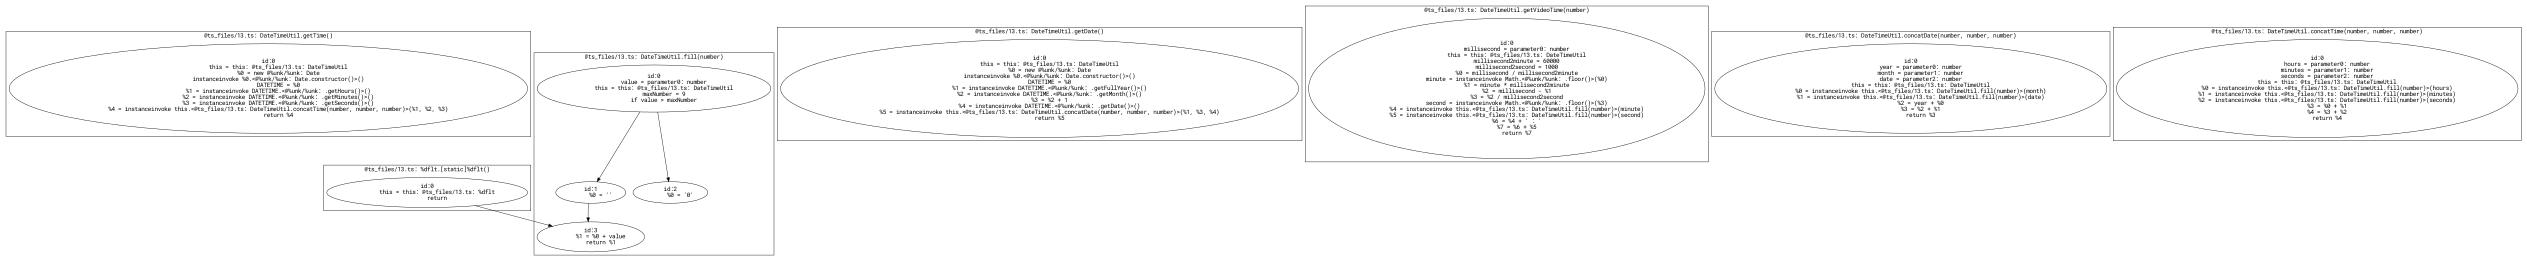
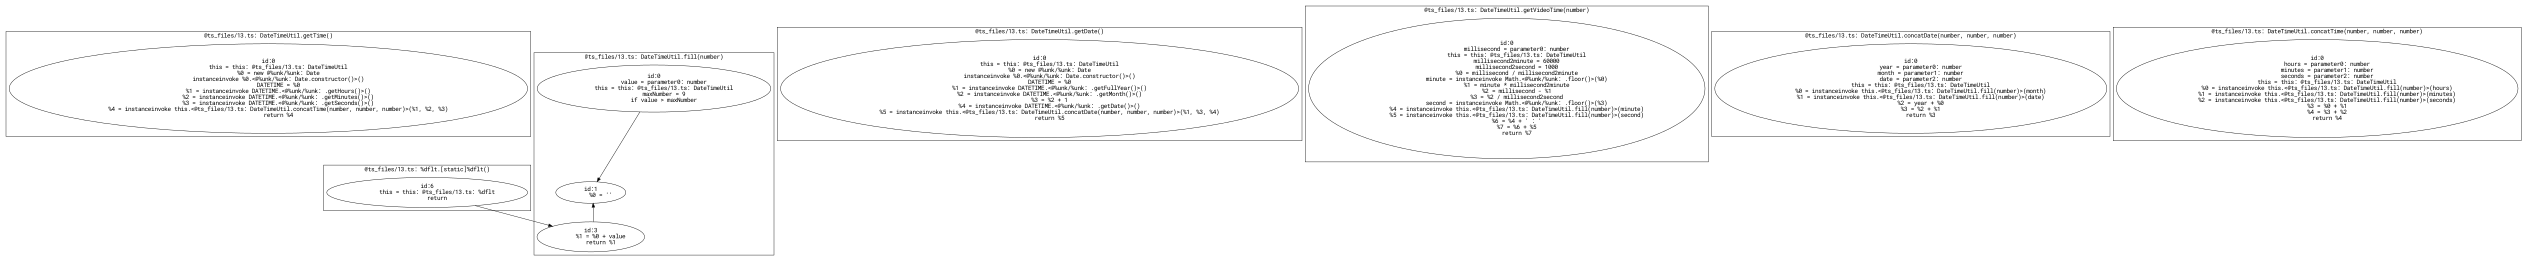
  digraph {
    fontname="Roboto Mono"
    node [fontname="Roboto Mono"]
    edge [fontname="Roboto Mono"]
    n1 [label="id:0\n      this = this: @ts_files/13.ts: DateTimeUtil\n      %0 = new @%unk/%unk: Date\n      instanceinvoke %0.<@%unk/%unk: Date.constructor()>()\n      DATETIME = %0\n      %1 = instanceinvoke DATETIME.<@%unk/%unk: .getHours()>()\n      %2 = instanceinvoke DATETIME.<@%unk/%unk: .getMinutes()>()\n      %3 = instanceinvoke DATETIME.<@%unk/%unk: .getSeconds()>()\n      %4 = instanceinvoke this.<@ts_files/13.ts: DateTimeUtil.concatTime(number, number, number)>(%1, %2, %3)\n      return %4"]
-   n2 [label="id:0\n      this = this: @ts_files/13.ts: %dflt\n      return"]
+   n2 [label="id:6\n      this = this: @ts_files/13.ts: %dflt\n      return"]
    n3 [label="id:0\n      this = this: @ts_files/13.ts: DateTimeUtil\n      %0 = new @%unk/%unk: Date\n      instanceinvoke %0.<@%unk/%unk: Date.constructor()>()\n      DATETIME = %0\n      %1 = instanceinvoke DATETIME.<@%unk/%unk: .getFullYear()>()\n      %2 = instanceinvoke DATETIME.<@%unk/%unk: .getMonth()>()\n      %3 = %2 + 1\n      %4 = instanceinvoke DATETIME.<@%unk/%unk: .getDate()>()\n      %5 = instanceinvoke this.<@ts_files/13.ts: DateTimeUtil.concatDate(number, number, number)>(%1, %3, %4)\n      return %5"]
    n4 [label="id:0\n      value = parameter0: number\n      this = this: @ts_files/13.ts: DateTimeUtil\n      maxNumber = 9\n      if value > maxNumber"]
    n5 [label="id:1\n      %0 = ''"]
-   n6 [label="id:2\n      %0 = '0'"]
    n7 [label="id:3\n      %1 = %0 + value\n      return %1"]
    n8 [label="id:0\n      millisecond = parameter0: number\n      this = this: @ts_files/13.ts: DateTimeUtil\n      millisecond2minute = 60000\n      millisecond2second = 1000\n      %0 = millisecond / millisecond2minute\n      minute = instanceinvoke Math.<@%unk/%unk: .floor()>(%0)\n      %1 = minute * millisecond2minute\n      %2 = millisecond - %1\n      %3 = %2 / millisecond2second\n      second = instanceinvoke Math.<@%unk/%unk: .floor()>(%3)\n      %4 = instanceinvoke this.<@ts_files/13.ts: DateTimeUtil.fill(number)>(minute)\n      %5 = instanceinvoke this.<@ts_files/13.ts: DateTimeUtil.fill(number)>(second)\n      %6 = %4 + ' : '\n      %7 = %6 + %5\n      return %7"]
    n9 [label="id:0\n      year = parameter0: number\n      month = parameter1: number\n      date = parameter2: number\n      this = this: @ts_files/13.ts: DateTimeUtil\n      %0 = instanceinvoke this.<@ts_files/13.ts: DateTimeUtil.fill(number)>(month)\n      %1 = instanceinvoke this.<@ts_files/13.ts: DateTimeUtil.fill(number)>(date)\n      %2 = year + %0\n      %3 = %2 + %1\n      return %3"]
    n10 [label="id:0\n      hours = parameter0: number\n      minutes = parameter1: number\n      seconds = parameter2: number\n      this = this: @ts_files/13.ts: DateTimeUtil\n      %0 = instanceinvoke this.<@ts_files/13.ts: DateTimeUtil.fill(number)>(hours)\n      %1 = instanceinvoke this.<@ts_files/13.ts: DateTimeUtil.fill(number)>(minutes)\n      %2 = instanceinvoke this.<@ts_files/13.ts: DateTimeUtil.fill(number)>(seconds)\n      %3 = %0 + %1\n      %4 = %3 + %2\n      return %4"]
    subgraph cluster_1 {
      label="@ts_files/13.ts: DateTimeUtil.getTime()"
      n1
    }
    subgraph cluster_2 {
      label="@ts_files/13.ts: %dflt.[static]%dflt()"
      n2
    }
    subgraph cluster_3 {
      label="@ts_files/13.ts: DateTimeUtil.getDate()"
      n3
    }
    subgraph cluster_4 {
      label="@ts_files/13.ts: DateTimeUtil.fill(number)"
      n4
      n5
-     n6
      n7
    }
    subgraph cluster_5 {
      label="@ts_files/13.ts: DateTimeUtil.getVideoTime(number)"
      n8
    }
    subgraph cluster_6 {
      label="@ts_files/13.ts: DateTimeUtil.concatDate(number, number, number)"
      n9
    }
    subgraph cluster_7 {
      label="@ts_files/13.ts: DateTimeUtil.concatTime(number, number, number)"
      n10
    }
    n2 -> n7
    n4 -> n5
-   n4 -> n6
-   n5 -> n7
+   n7 -> n5
  }
